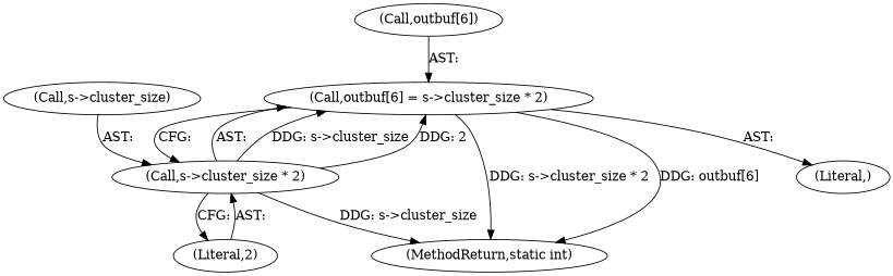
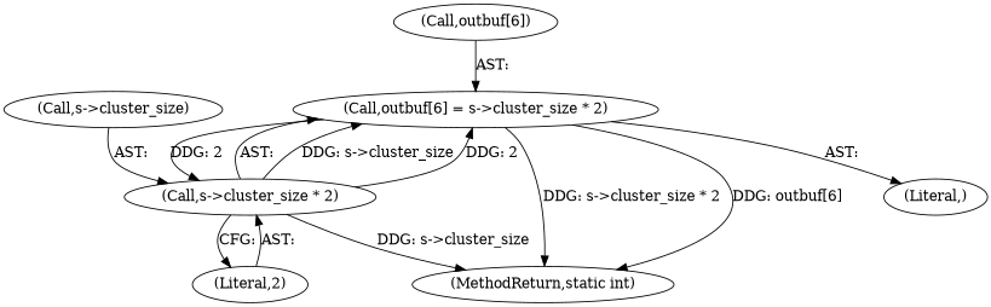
  digraph {
    n1 [label="(Call,outbuf[6] = s->cluster_size * 2)"]
    n2 [label="(Call,s->cluster_size * 2)"]
    n3 [label="(Literal,)"]
    n4 [label="(MethodReturn,static int)"]
    n5 [label="(Literal,2)"]
    n6 [label="(Call,outbuf[6])"]
    n7 [label="(Call,s->cluster_size)"]
-   n1 -> n2 [label="CFG: "]
+   n1 -> n2 [label="DDG: 2"]
    n1 -> n3 [label="AST: "]
    n1 -> n4 [label="DDG: s->cluster_size * 2"]
    n1 -> n4 [label="DDG: outbuf[6]"]
    n2 -> n1 [label="AST: "]
    n2 -> n1 [label="DDG: s->cluster_size"]
    n2 -> n1 [label="DDG: 2"]
    n2 -> n4 [label="DDG: s->cluster_size"]
    n2 -> n5 [label="CFG: "]
    n5 -> n2 [label="AST: "]
    n6 -> n1 [label="AST: "]
    n7 -> n2 [label="AST: "]
  }
